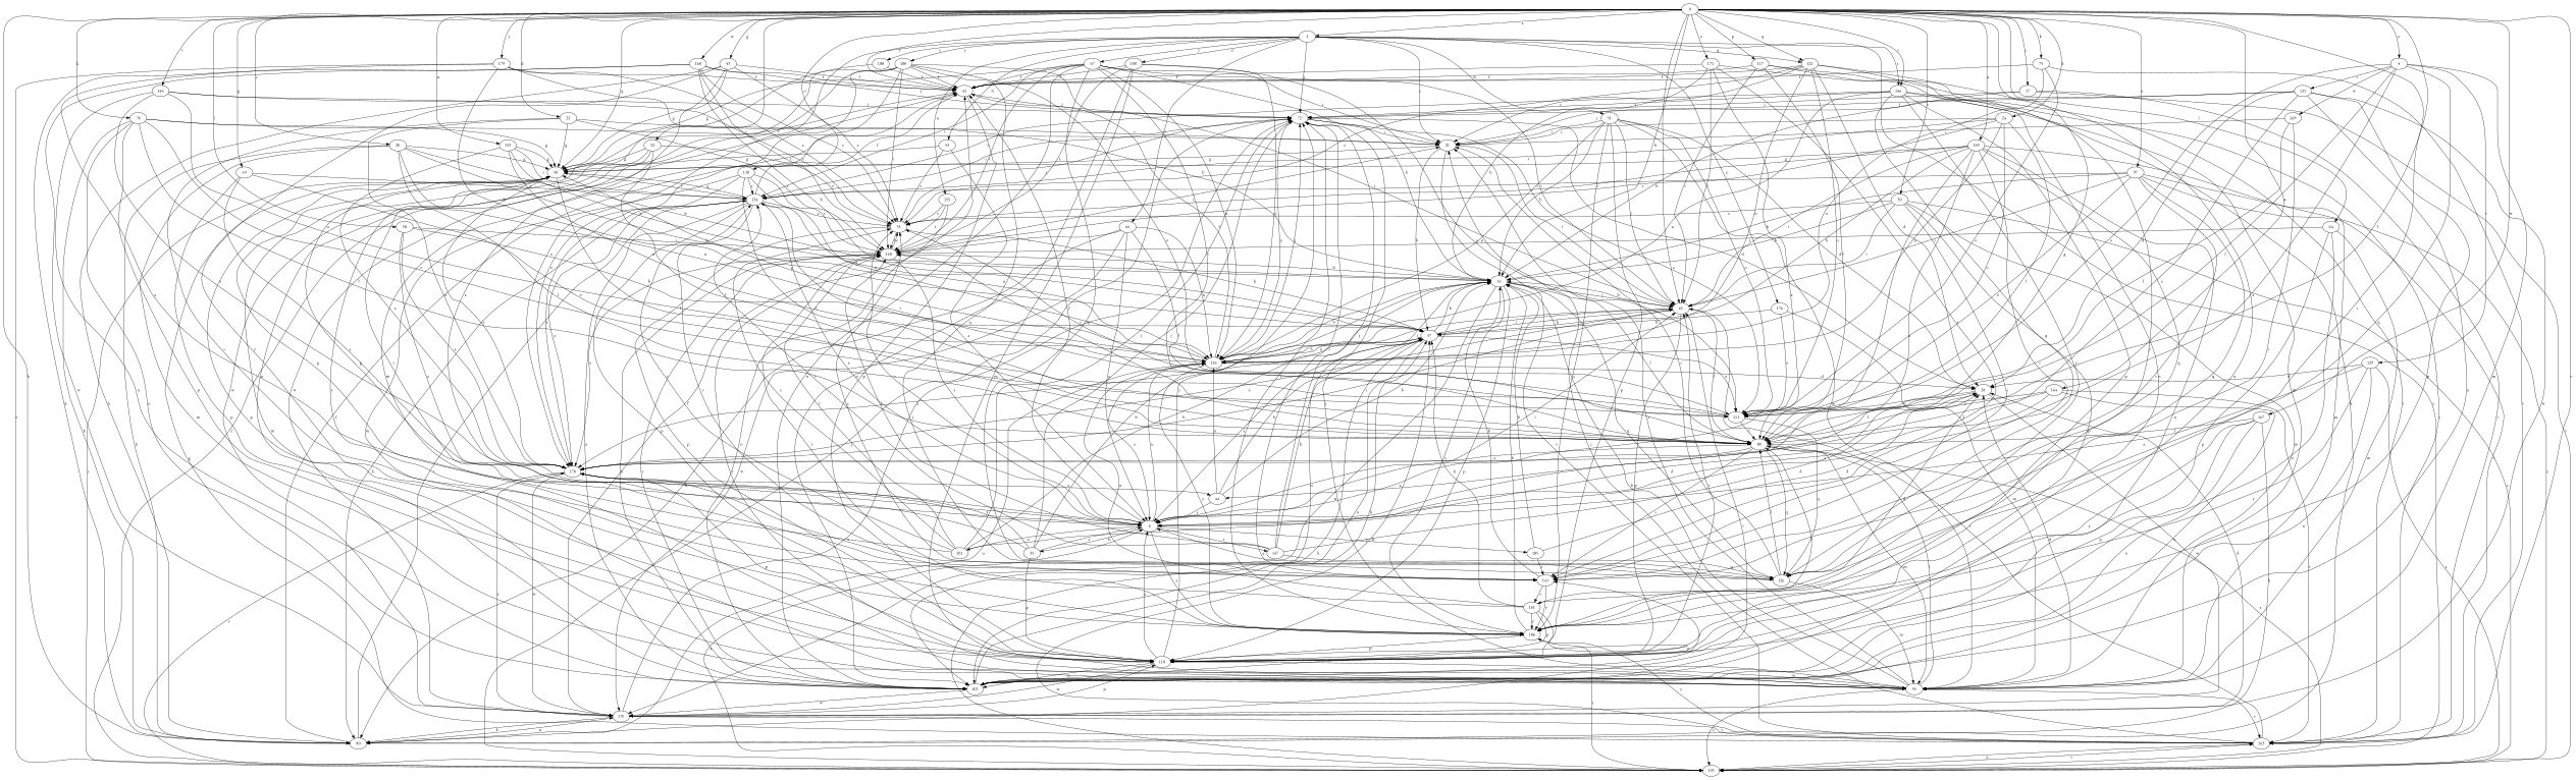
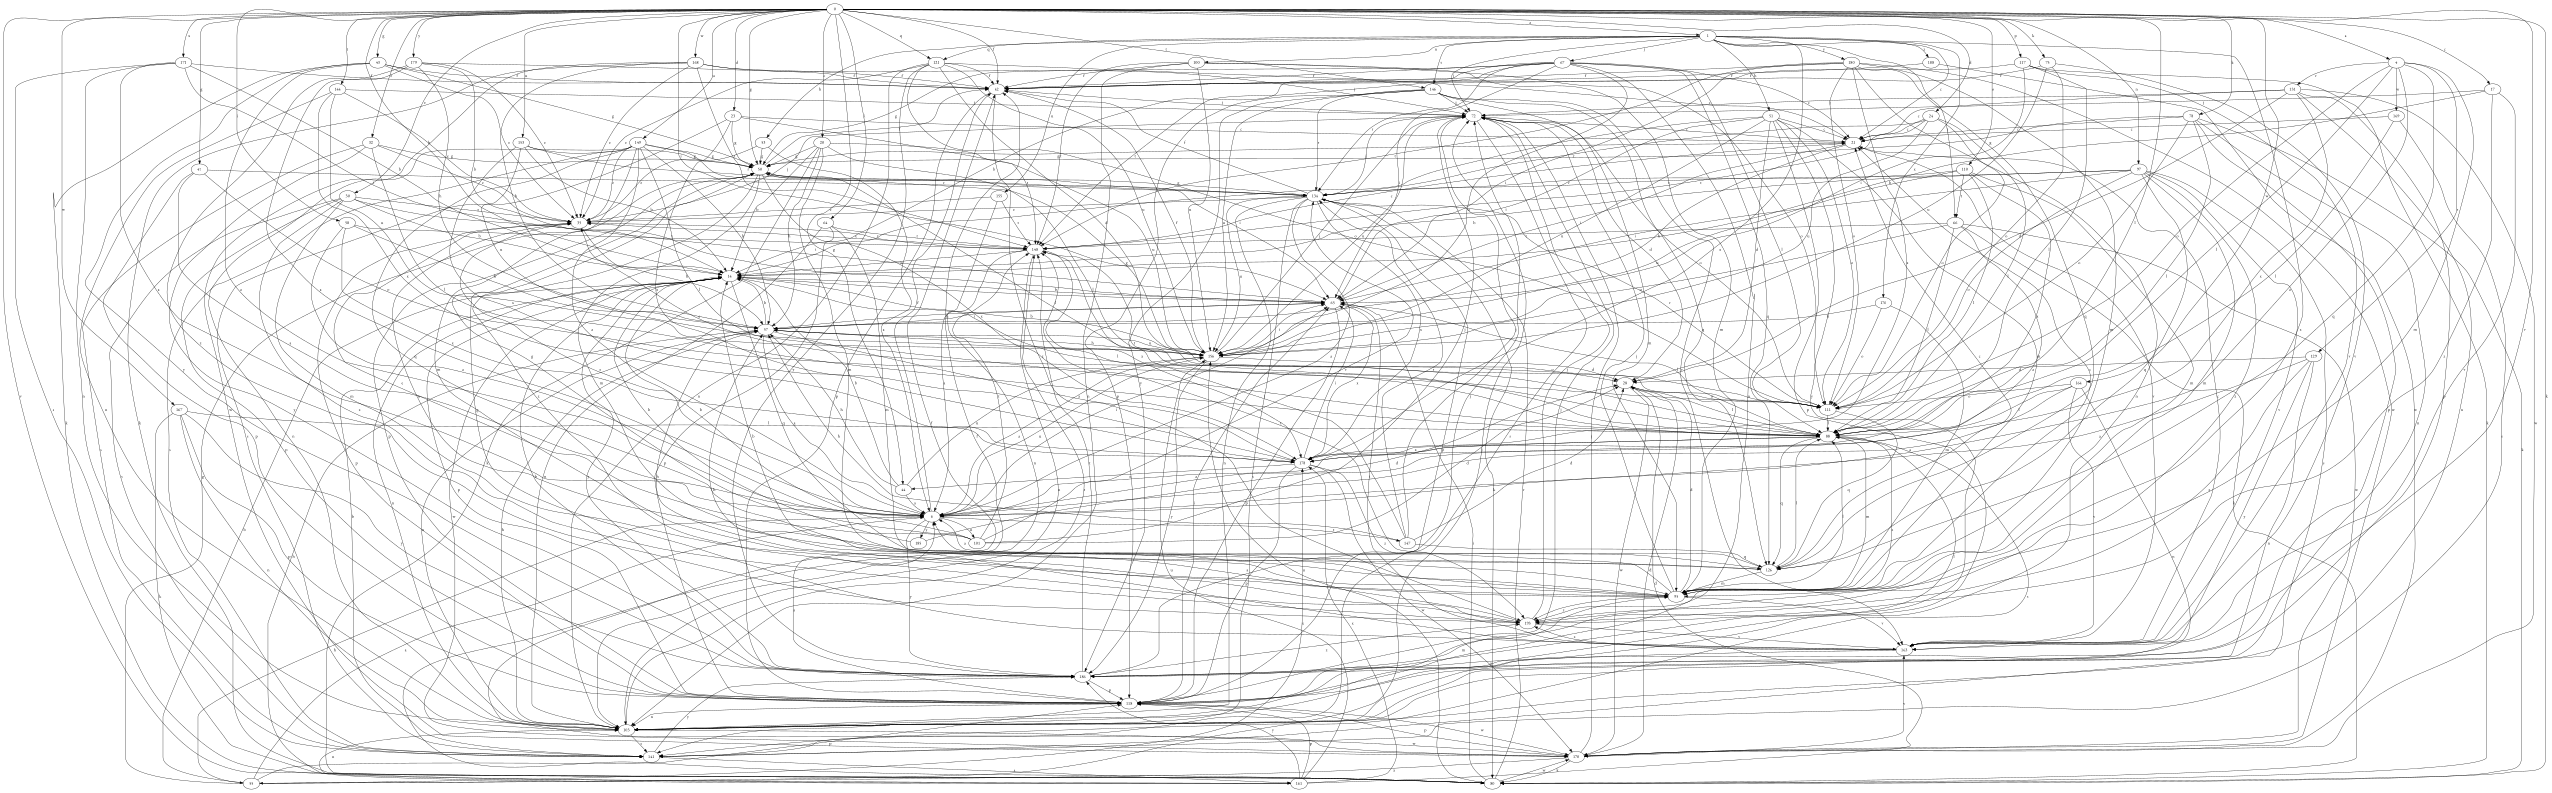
  strict digraph {
    fontname="EB Garamond"
    node [fontname="EB Garamond"]
    edge [fontname="EB Garamond"]
    0
    1
    4
    14
    17
    20
    23
    24
    30
    32
    42
    43
    44
    49
    50
    58
    64
    65
    75
    78
    80
    88
    97
    110
    117
    121
    144
    146
    149
    153
    161
    163
    164
    167
    168
    171
    179
    21
    51
    53
    66
    67
    72
    100
    155
    176
    178
    180
    188
    193
    6
    95
    111
    126
    129
    131
    169
    186
    103
    118
    170
    156
    57
    141
    148
    134
    35
    28
    55
    101
    147
    185
    0 -> 1 [label=a]
    0 -> 4 [label=a]
    0 -> 14 [label=b]
    0 -> 17 [label=c]
    0 -> 20 [label=c]
    0 -> 23 [label=d]
    0 -> 24 [label=d]
    0 -> 30 [label=e]
    0 -> 32 [label=e]
    0 -> 42 [label=f]
    0 -> 43 [label=g]
    0 -> 44 [label=g]
    0 -> 49 [label=g]
    0 -> 50 [label=g]
    0 -> 58 [label=i]
    0 -> 64 [label=i]
    0 -> 65 [label=i]
    0 -> 75 [label=k]
    0 -> 78 [label=k]
    0 -> 80 [label=k]
    0 -> 88 [label=l]
    0 -> 97 [label=n]
    0 -> 110 [label=o]
    0 -> 117 [label=p]
    0 -> 121 [label=q]
    0 -> 144 [label=t]
    0 -> 146 [label=t]
    0 -> 149 [label=u]
    0 -> 153 [label=u]
    0 -> 161 [label=v]
    0 -> 163 [label=v]
    0 -> 164 [label=w]
    0 -> 167 [label=w]
    0 -> 168 [label=w]
    0 -> 171 [label=x]
    0 -> 179 [label=y]
    1 -> 121 [label=q]
    1 -> 146 [label=t]
    1 -> 21 [label=c]
    1 -> 51 [label=h]
    1 -> 53 [label=h]
    1 -> 66 [label=j]
    1 -> 67 [label=j]
    1 -> 72 [label=j]
    1 -> 100 [label=n]
    1 -> 155 [label=u]
    1 -> 176 [label=x]
    1 -> 178 [label=x]
    1 -> 180 [label=y]
    1 -> 188 [label=z]
    1 -> 193 [label=z]
    4 -> 88 [label=l]
    4 -> 6 [label=a]
    4 -> 95 [label=m]
    4 -> 111 [label=o]
    4 -> 126 [label=q]
    4 -> 129 [label=r]
    4 -> 131 [label=r]
    4 -> 169 [label=w]
    14 -> 65 [label=i]
    14 -> 88 [label=l]
    14 -> 126 [label=q]
    14 -> 186 [label=y]
    14 -> 103 [label=n]
    14 -> 118 [label=p]
    14 -> 170 [label=w]
    17 -> 14 [label=b]
    17 -> 163 [label=v]
    17 -> 72 [label=j]
    17 -> 193 [label=z]
    20 -> 14 [label=b]
    20 -> 50 [label=g]
    20 -> 80 [label=k]
    20 -> 88 [label=l]
    20 -> 95 [label=m]
    20 -> 156 [label=u]
    20 -> 57 [label=h]
    23 -> 50 [label=g]
    23 -> 21 [label=c]
    23 -> 178 [label=x]
    23 -> 141 [label=s]
    23 -> 148 [label=t]
    24 -> 88 [label=l]
    24 -> 21 [label=c]
    24 -> 111 [label=o]
    24 -> 156 [label=u]
    24 -> 148 [label=t]
    24 -> 134 [label=r]
    30 -> 14 [label=b]
    30 -> 65 [label=i]
    30 -> 193 [label=z]
    30 -> 95 [label=m]
    30 -> 118 [label=p]
    30 -> 141 [label=s]
    30 -> 35 [label=e]
    32 -> 50 [label=g]
    32 -> 88 [label=l]
    32 -> 186 [label=y]
    32 -> 141 [label=s]
    32 -> 35 [label=e]
    42 -> 72 [label=j]
    42 -> 193 [label=z]
    42 -> 118 [label=p]
    43 -> 42 [label=f]
    43 -> 50 [label=g]
    43 -> 80 [label=k]
    43 -> 6 [label=a]
    43 -> 186 [label=y]
    43 -> 35 [label=e]
    44 -> 14 [label=b]
    44 -> 6 [label=a]
    44 -> 156 [label=u]
    44 -> 57 [label=h]
    49 -> 6 [label=a]
    49 -> 111 [label=o]
    49 -> 118 [label=p]
    49 -> 134 [label=r]
    50 -> 42 [label=f]
    50 -> 88 [label=l]
    50 -> 178 [label=x]
    50 -> 193 [label=z]
    50 -> 95 [label=m]
    50 -> 118 [label=p]
    50 -> 134 [label=r]
    58 -> 178 [label=x]
    58 -> 6 [label=a]
    58 -> 57 [label=h]
    58 -> 148 [label=t]
    64 -> 95 [label=m]
    64 -> 103 [label=n]
    64 -> 118 [label=p]
    64 -> 148 [label=t]
    65 -> 14 [label=b]
    65 -> 88 [label=l]
    65 -> 178 [label=x]
    65 -> 118 [label=p]
    65 -> 57 [label=h]
    75 -> 42 [label=f]
    75 -> 163 [label=v]
    75 -> 111 [label=o]
    75 -> 156 [label=u]
    78 -> 50 [label=g]
    78 -> 80 [label=k]
    78 -> 88 [label=l]
    78 -> 21 [label=c]
    78 -> 111 [label=o]
    78 -> 103 [label=n]
    78 -> 118 [label=p]
    80 -> 42 [label=f]
    80 -> 65 [label=i]
    80 -> 170 [label=w]
    80 -> 156 [label=u]
    80 -> 134 [label=r]
    88 -> 178 [label=x]
    88 -> 193 [label=z]
    88 -> 6 [label=a]
    88 -> 95 [label=m]
    88 -> 126 [label=q]
    88 -> 141 [label=s]
    88 -> 148 [label=t]
    97 -> 14 [label=b]
    97 -> 65 [label=i]
    97 -> 163 [label=v]
    97 -> 193 [label=z]
+   97 -> 95 [label=m]
    97 -> 111 [label=o]
    97 -> 126 [label=q]
    97 -> 141 [label=s]
    97 -> 134 [label=r]
    110 -> 88 [label=l]
    110 -> 178 [label=x]
    110 -> 95 [label=m]
    110 -> 156 [label=u]
-   110 -> 148 [label=t]
+   110 -> 66 [label=t]
    110 -> 134 [label=r]
    117 -> 42 [label=f]
    117 -> 65 [label=i]
    117 -> 80 [label=k]
    117 -> 88 [label=l]
    117 -> 163 [label=v]
    121 -> 42 [label=f]
    121 -> 21 [label=c]
    121 -> 111 [label=o]
    121 -> 186 [label=y]
    121 -> 103 [label=n]
    121 -> 156 [label=u]
    121 -> 35 [label=e]
    121 -> 28 [label=d]
    144 -> 72 [label=j]
    144 -> 178 [label=x]
    144 -> 103 [label=n]
    144 -> 156 [label=u]
    144 -> 35 [label=e]
    146 -> 163 [label=v]
    146 -> 72 [label=j]
    146 -> 95 [label=m]
    146 -> 126 [label=q]
    146 -> 186 [label=y]
    146 -> 118 [label=p]
    146 -> 156 [label=u]
    146 -> 134 [label=r]
    149 -> 50 [label=g]
    149 -> 65 [label=i]
    149 -> 88 [label=l]
    149 -> 6 [label=a]
    149 -> 95 [label=m]
    149 -> 126 [label=q]
    149 -> 103 [label=n]
    149 -> 57 [label=h]
    149 -> 141 [label=s]
    149 -> 35 [label=e]
    153 -> 14 [label=b]
    153 -> 50 [label=g]
    153 -> 178 [label=x]
    153 -> 156 [label=u]
    153 -> 134 [label=r]
    161 -> 178 [label=x]
    161 -> 186 [label=y]
    161 -> 103 [label=n]
    161 -> 118 [label=p]
    161 -> 156 [label=u]
    161 -> 57 [label=h]
    161 -> 28 [label=d]
    163 -> 50 [label=g]
    163 -> 65 [label=i]
    163 -> 21 [label=c]
    163 -> 193 [label=z]
    163 -> 186 [label=y]
    163 -> 57 [label=h]
    164 -> 88 [label=l]
    164 -> 163 [label=v]
    164 -> 6 [label=a]
    164 -> 111 [label=o]
    164 -> 103 [label=n]
    167 -> 80 [label=k]
    167 -> 88 [label=l]
    167 -> 186 [label=y]
    167 -> 103 [label=n]
    167 -> 118 [label=p]
    168 -> 42 [label=f]
    168 -> 80 [label=k]
    168 -> 72 [label=j]
    168 -> 170 [label=w]
    168 -> 57 [label=h]
    168 -> 148 [label=t]
    168 -> 35 [label=e]
    171 -> 14 [label=b]
    171 -> 42 [label=f]
    171 -> 65 [label=i]
    171 -> 6 [label=a]
    171 -> 103 [label=n]
    171 -> 141 [label=s]
    179 -> 14 [label=b]
    179 -> 42 [label=f]
    179 -> 193 [label=z]
    179 -> 6 [label=a]
    179 -> 57 [label=h]
    179 -> 35 [label=e]
    21 -> 50 [label=g]
    21 -> 65 [label=i]
    21 -> 163 [label=v]
    21 -> 57 [label=h]
    51 -> 14 [label=b]
    51 -> 65 [label=i]
    51 -> 21 [label=c]
    51 -> 95 [label=m]
    51 -> 111 [label=o]
    51 -> 186 [label=y]
    51 -> 118 [label=p]
    51 -> 156 [label=u]
    51 -> 28 [label=d]
    53 -> 50 [label=g]
    53 -> 6 [label=a]
    53 -> 35 [label=e]
    66 -> 80 [label=k]
    66 -> 88 [label=l]
    66 -> 6 [label=a]
    66 -> 170 [label=w]
    66 -> 156 [label=u]
    66 -> 148 [label=t]
    67 -> 14 [label=b]
    67 -> 42 [label=f]
    67 -> 50 [label=g]
    67 -> 65 [label=i]
    67 -> 88 [label=l]
    67 -> 21 [label=c]
    67 -> 126 [label=q]
    67 -> 103 [label=n]
    67 -> 156 [label=u]
    67 -> 148 [label=t]
    67 -> 134 [label=r]
    72 -> 21 [label=c]
    72 -> 111 [label=o]
    72 -> 156 [label=u]
    72 -> 141 [label=s]
    72 -> 28 [label=d]
    100 -> 42 [label=f]
    100 -> 95 [label=m]
    100 -> 111 [label=o]
    100 -> 103 [label=n]
    100 -> 156 [label=u]
    100 -> 148 [label=t]
    155 -> 103 [label=n]
    155 -> 148 [label=t]
    155 -> 35 [label=e]
    176 -> 95 [label=m]
    176 -> 111 [label=o]
    176 -> 57 [label=h]
    178 -> 44 [label=x]
    178 -> 65 [label=i]
    178 -> 193 [label=z]
    178 -> 118 [label=p]
    178 -> 170 [label=w]
    180 -> 42 [label=f]
    180 -> 65 [label=i]
    180 -> 178 [label=x]
    180 -> 95 [label=m]
    180 -> 111 [label=o]
    180 -> 126 [label=q]
    180 -> 103 [label=n]
    180 -> 170 [label=w]
    180 -> 148 [label=t]
    188 -> 42 [label=f]
    188 -> 170 [label=w]
    193 -> 163 [label=v]
    193 -> 72 [label=j]
    193 -> 6 [label=a]
    193 -> 57 [label=h]
    6 -> 42 [label=f]
    6 -> 65 [label=i]
    6 -> 186 [label=y]
    6 -> 156 [label=u]
    6 -> 35 [label=e]
    6 -> 55 [label=h]
    6 -> 101 [label=n]
    6 -> 147 [label=t]
    6 -> 185 [label=y]
    95 -> 14 [label=b]
    95 -> 88 [label=l]
    95 -> 163 [label=v]
    95 -> 21 [label=c]
    95 -> 72 [label=j]
    95 -> 193 [label=z]
    95 -> 148 [label=t]
    95 -> 28 [label=d]
    111 -> 88 [label=l]
    111 -> 126 [label=q]
    111 -> 134 [label=r]
    111 -> 35 [label=e]
    126 -> 88 [label=l]
    126 -> 21 [label=c]
    126 -> 6 [label=a]
    126 -> 95 [label=m]
    126 -> 35 [label=e]
    129 -> 193 [label=z]
    129 -> 6 [label=a]
    129 -> 186 [label=y]
    129 -> 103 [label=n]
    129 -> 28 [label=d]
    131 -> 21 [label=c]
    131 -> 72 [label=j]
    131 -> 178 [label=x]
    131 -> 103 [label=n]
    131 -> 118 [label=p]
    131 -> 170 [label=w]
    131 -> 28 [label=d]
    169 -> 88 [label=l]
    169 -> 21 [label=c]
    169 -> 141 [label=s]
    186 -> 14 [label=b]
    186 -> 88 [label=l]
    186 -> 72 [label=j]
    186 -> 193 [label=z]
    186 -> 118 [label=p]
    186 -> 148 [label=t]
    103 -> 170 [label=w]
    103 -> 57 [label=h]
    103 -> 141 [label=s]
    103 -> 148 [label=t]
    118 -> 65 [label=i]
    118 -> 72 [label=j]
    118 -> 6 [label=a]
    118 -> 95 [label=m]
    118 -> 103 [label=n]
    118 -> 170 [label=w]
    170 -> 42 [label=f]
    170 -> 80 [label=k]
    170 -> 163 [label=v]
    170 -> 72 [label=j]
-   170 -> 178 [label=x]
+   170 -> 55 [label=x]
    170 -> 118 [label=p]
    170 -> 28 [label=d]
    156 -> 14 [label=b]
    156 -> 42 [label=f]
    156 -> 50 [label=g]
    156 -> 65 [label=i]
    156 -> 72 [label=j]
    156 -> 6 [label=a]
    156 -> 186 [label=y]
    156 -> 57 [label=h]
    156 -> 28 [label=d]
    57 -> 14 [label=b]
    57 -> 65 [label=i]
    57 -> 178 [label=x]
    57 -> 6 [label=a]
    57 -> 111 [label=o]
    57 -> 103 [label=n]
    57 -> 156 [label=u]
    141 -> 14 [label=b]
    141 -> 161 [label=s]
    141 -> 186 [label=y]
    148 -> 14 [label=b]
    148 -> 21 [label=c]
    148 -> 178 [label=x]
    148 -> 6 [label=a]
    148 -> 103 [label=n]
    148 -> 35 [label=e]
    134 -> 42 [label=f]
    134 -> 50 [label=g]
    134 -> 80 [label=k]
    134 -> 72 [label=j]
    134 -> 178 [label=x]
    134 -> 6 [label=a]
    134 -> 103 [label=n]
    134 -> 118 [label=p]
    134 -> 156 [label=u]
    134 -> 141 [label=s]
    134 -> 35 [label=e]
    35 -> 72 [label=j]
    35 -> 118 [label=p]
    35 -> 57 [label=h]
    35 -> 148 [label=t]
    28 -> 88 [label=l]
    28 -> 111 [label=o]
    28 -> 170 [label=w]
    55 -> 14 [label=b]
    55 -> 50 [label=g]
    55 -> 72 [label=j]
    55 -> 178 [label=x]
    55 -> 6 [label=a]
    55 -> 118 [label=p]
    101 -> 14 [label=b]
    101 -> 50 [label=g]
    101 -> 72 [label=j]
    101 -> 148 [label=t]
    101 -> 134 [label=r]
    101 -> 35 [label=e]
    101 -> 28 [label=d]
    147 -> 72 [label=j]
    147 -> 126 [label=q]
    147 -> 57 [label=h]
    147 -> 148 [label=t]
    147 -> 134 [label=r]
    147 -> 28 [label=d]
    185 -> 14 [label=b]
-   185 -> 141 [label=s]
    185 -> 28 [label=d]
  }
